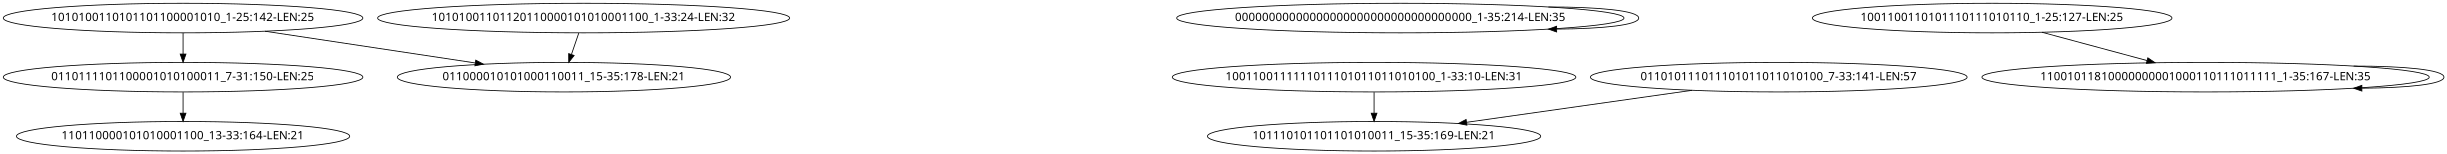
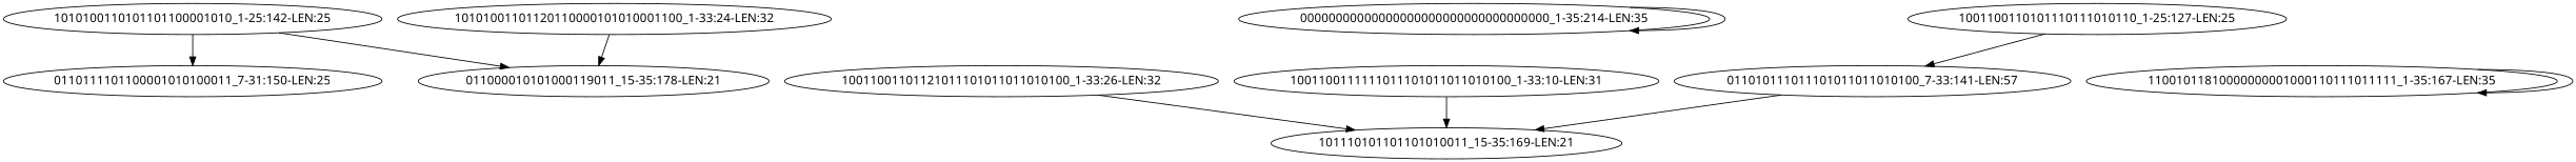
  digraph {
    fontname="Noto Sans"
    node [fontname="Noto Sans"]
    edge [fontname="Noto Sans"]
    n1 [label="0110111101100001010100011_7-31:150-LEN:25"]
-   "110110000101010001100_13-33:164-LEN:21"
    "1010100110101101100001010_1-25:142-LEN:25"
-   "011000010101000110011_15-35:178-LEN:21"
+   "011000010101000110011_15-35:178-LEN:21" [label="011000010101000119011_15-35:178-LEN:21"]
    "00000000000000000000000000000000000_1-35:214-LEN:35"
    n6 [label="011010111011101011011010100_7-33:141-LEN:57"]
    "1001100110101110111010110_1-25:127-LEN:25"
    "101110101101101010011_15-35:169-LEN:21"
+   "10011001101121011101011011010100_1-33:26-LEN:32"
    n10 [label="11001011810000000001000110111011111_1-35:167-LEN:35"]
    n11 [label="1001100111111011101011011010100_1-33:10-LEN:31"]
    "10101001101120110000101010001100_1-33:24-LEN:32"
-   n1 -> "110110000101010001100_13-33:164-LEN:21"
    "1010100110101101100001010_1-25:142-LEN:25" -> n1
    "1010100110101101100001010_1-25:142-LEN:25" -> "011000010101000110011_15-35:178-LEN:21"
    "00000000000000000000000000000000000_1-35:214-LEN:35" -> "00000000000000000000000000000000000_1-35:214-LEN:35"
    n6 -> "101110101101101010011_15-35:169-LEN:21"
-   "1001100110101110111010110_1-25:127-LEN:25" -> n10
+   "1001100110101110111010110_1-25:127-LEN:25" -> n6
+   "10011001101121011101011011010100_1-33:26-LEN:32" -> "101110101101101010011_15-35:169-LEN:21"
    n10 -> n10
    n11 -> "101110101101101010011_15-35:169-LEN:21"
    "10101001101120110000101010001100_1-33:24-LEN:32" -> "011000010101000110011_15-35:178-LEN:21"
  }
